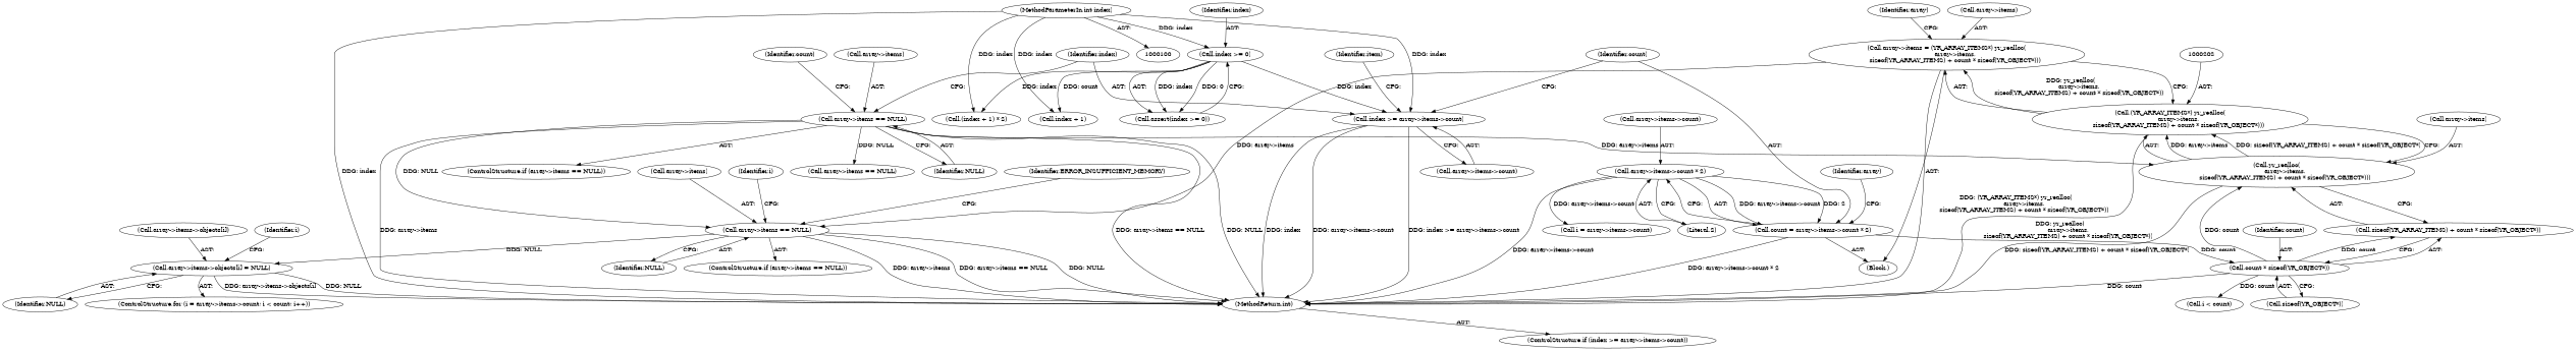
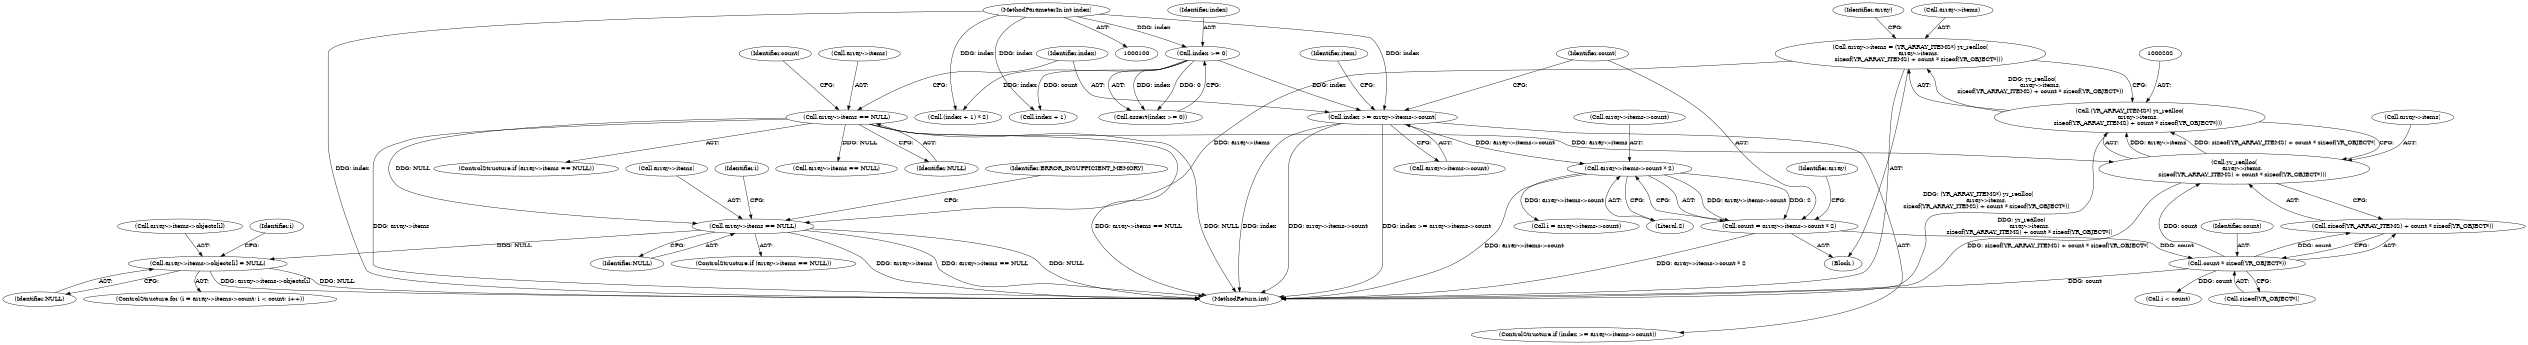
  digraph {
    n1 [label="(Call,array->items = (YR_ARRAY_ITEMS*) yr_realloc(\n         array->items,\n         sizeof(YR_ARRAY_ITEMS) + count * sizeof(YR_OBJECT*)))"]
    n2 [label="(Call,(YR_ARRAY_ITEMS*) yr_realloc(\n         array->items,\n         sizeof(YR_ARRAY_ITEMS) + count * sizeof(YR_OBJECT*)))"]
    n3 [label="(Call,array->items == NULL)"]
    n4 [label="(Block,)"]
    n5 [label="(MethodReturn,int)"]
    n6 [label="(Call,yr_realloc(\n         array->items,\n         sizeof(YR_ARRAY_ITEMS) + count * sizeof(YR_OBJECT*)))"]
    n7 [label="(Call,array->items->objects[i] = NULL)"]
    n8 [label="(Identifier,NULL)"]
    n9 [label="(ControlStructure,if (array->items == NULL))"]
    n10 [label="(Call,sizeof(YR_ARRAY_ITEMS) + count * sizeof(YR_OBJECT*))"]
    n11 [label="(Call,count * sizeof(YR_OBJECT*))"]
    n12 [label="(Call,array->items == NULL)"]
    n13 [label="(ControlStructure,if (array->items == NULL))"]
    n14 [label="(Call,array->items == NULL)"]
    n15 [label="(Identifier,NULL)"]
    n16 [label="(Call,i < count)"]
    n17 [label="(Call,sizeof(YR_OBJECT*))"]
    n18 [label="(Call,count = array->items->count * 2)"]
    n19 [label="(Call,array->items->count * 2)"]
    n20 [label="(Call,i = array->items->count)"]
    n21 [label="(Literal,2)"]
    n22 [label="(Call,index >= array->items->count)"]
    n23 [label="(ControlStructure,if (index >= array->items->count))"]
    n24 [label="(Call,array->items->count)"]
    n25 [label="(Call,index >= 0)"]
    n26 [label="(Call,assert(index >= 0))"]
    n27 [label="(Call,(index + 1) * 2)"]
    n28 [label="(Call,index + 1)"]
    n29 [label="(MethodParameterIn,int index)"]
    1000100
    n31 [label="(Identifier,NULL)"]
    n32 [label="(ControlStructure,for (i = array->items->count; i < count; i++))"]
    n33 [label="(Call,array->items->count)"]
    n34 [label="(Call,array->items)"]
    n35 [label="(Identifier,i)"]
    n36 [label="(Identifier,ERROR_INSUFFICIENT_MEMORY)"]
    n37 [label="(Identifier,index)"]
    n38 [label="(Identifier,index)"]
    n39 [label="(Identifier,item)"]
    n40 [label="(Identifier,array)"]
    n41 [label="(Call,array->items->objects[i])"]
    n42 [label="(Identifier,array)"]
    n43 [label="(Call,array->items)"]
    n44 [label="(Identifier,count)"]
    n45 [label="(Call,array->items)"]
    n46 [label="(Identifier,count)"]
    n47 [label="(Identifier,i)"]
    n48 [label="(Call,array->items)"]
    n49 [label="(Identifier,count)"]
    1000202
    n1 -> n2 [label="CFG: "]
    n1 -> n3 [label="DDG: array->items"]
    n1 -> n4 [label="AST: "]
    n1 -> n5 [label="DDG: (YR_ARRAY_ITEMS*) yr_realloc(\n         array->items,\n         sizeof(YR_ARRAY_ITEMS) + count * sizeof(YR_OBJECT*))"]
    n2 -> n1 [label="AST: "]
    n2 -> n1 [label="DDG: yr_realloc(\n         array->items,\n         sizeof(YR_ARRAY_ITEMS) + count * sizeof(YR_OBJECT*))"]
    n2 -> n5 [label="DDG: yr_realloc(\n         array->items,\n         sizeof(YR_ARRAY_ITEMS) + count * sizeof(YR_OBJECT*))"]
    n2 -> n6 [label="CFG: "]
    n3 -> n5 [label="DDG: NULL"]
    n3 -> n5 [label="DDG: array->items"]
    n3 -> n5 [label="DDG: array->items == NULL"]
    n3 -> n7 [label="DDG: NULL"]
    n3 -> n8 [label="CFG: "]
    n3 -> n9 [label="AST: "]
    n6 -> n2 [label="AST: "]
    n6 -> n2 [label="DDG: array->items"]
    n6 -> n2 [label="DDG: sizeof(YR_ARRAY_ITEMS) + count * sizeof(YR_OBJECT*)"]
    n6 -> n5 [label="DDG: sizeof(YR_ARRAY_ITEMS) + count * sizeof(YR_OBJECT*)"]
    n6 -> n10 [label="CFG: "]
    n7 -> n5 [label="DDG: array->items->objects[i]"]
    n7 -> n5 [label="DDG: NULL"]
    n7 -> n31 [label="CFG: "]
    n7 -> n32 [label="AST: "]
    n8 -> n3 [label="AST: "]
    n10 -> n6 [label="AST: "]
    n10 -> n11 [label="CFG: "]
    n11 -> n5 [label="DDG: count"]
    n11 -> n6 [label="DDG: count"]
    n11 -> n10 [label="AST: "]
    n11 -> n10 [label="DDG: count"]
    n11 -> n16 [label="DDG: count"]
    n11 -> n17 [label="CFG: "]
    n12 -> n3 [label="DDG: NULL"]
    n12 -> n5 [label="DDG: array->items == NULL"]
    n12 -> n5 [label="DDG: NULL"]
    n12 -> n5 [label="DDG: array->items"]
    n12 -> n6 [label="DDG: array->items"]
    n12 -> n13 [label="AST: "]
    n12 -> n14 [label="DDG: NULL"]
    n12 -> n15 [label="CFG: "]
    n15 -> n12 [label="AST: "]
    n17 -> n11 [label="AST: "]
    n18 -> n4 [label="AST: "]
    n18 -> n5 [label="DDG: array->items->count * 2"]
    n18 -> n11 [label="DDG: count"]
    n18 -> n19 [label="CFG: "]
    n19 -> n5 [label="DDG: array->items->count"]
    n19 -> n18 [label="AST: "]
    n19 -> n18 [label="DDG: array->items->count"]
    n19 -> n18 [label="DDG: 2"]
    n19 -> n20 [label="DDG: array->items->count"]
    n19 -> n21 [label="CFG: "]
    n21 -> n19 [label="AST: "]
    n22 -> n5 [label="DDG: index"]
    n22 -> n5 [label="DDG: array->items->count"]
    n22 -> n5 [label="DDG: index >= array->items->count"]
-   n5 -> n23 [label="AST: "]
+   n22 -> n19 [label="DDG: array->items->count"]
+   n22 -> n23 [label="AST: "]
    n22 -> n24 [label="CFG: "]
    n24 -> n22 [label="AST: "]
    n25 -> n22 [label="DDG: index"]
    n25 -> n26 [label="AST: "]
    n25 -> n26 [label="DDG: index"]
    n25 -> n26 [label="DDG: 0"]
    n25 -> n27 [label="DDG: index"]
    n25 -> n28 [label="DDG: count"]
    n26 -> n25 [label="CFG: "]
    n29 -> n5 [label="DDG: index"]
    n29 -> n22 [label="DDG: index"]
    n29 -> n25 [label="DDG: index"]
    n29 -> n27 [label="DDG: index"]
    n29 -> n28 [label="DDG: index"]
    n29 -> 1000100 [label="AST: "]
    n31 -> n7 [label="AST: "]
    n33 -> n19 [label="AST: "]
    n34 -> n1 [label="AST: "]
    n35 -> n3 [label="CFG: "]
    n36 -> n3 [label="CFG: "]
    n37 -> n12 [label="CFG: "]
    n37 -> n22 [label="AST: "]
    n38 -> n25 [label="AST: "]
    n39 -> n22 [label="CFG: "]
    n40 -> n18 [label="CFG: "]
    n41 -> n7 [label="AST: "]
    n42 -> n1 [label="CFG: "]
    n43 -> n6 [label="AST: "]
    n44 -> n12 [label="CFG: "]
    n45 -> n3 [label="AST: "]
    n46 -> n18 [label="AST: "]
    n46 -> n22 [label="CFG: "]
    n47 -> n7 [label="CFG: "]
    n48 -> n12 [label="AST: "]
    n49 -> n11 [label="AST: "]
    1000202 -> n2 [label="AST: "]
  }
